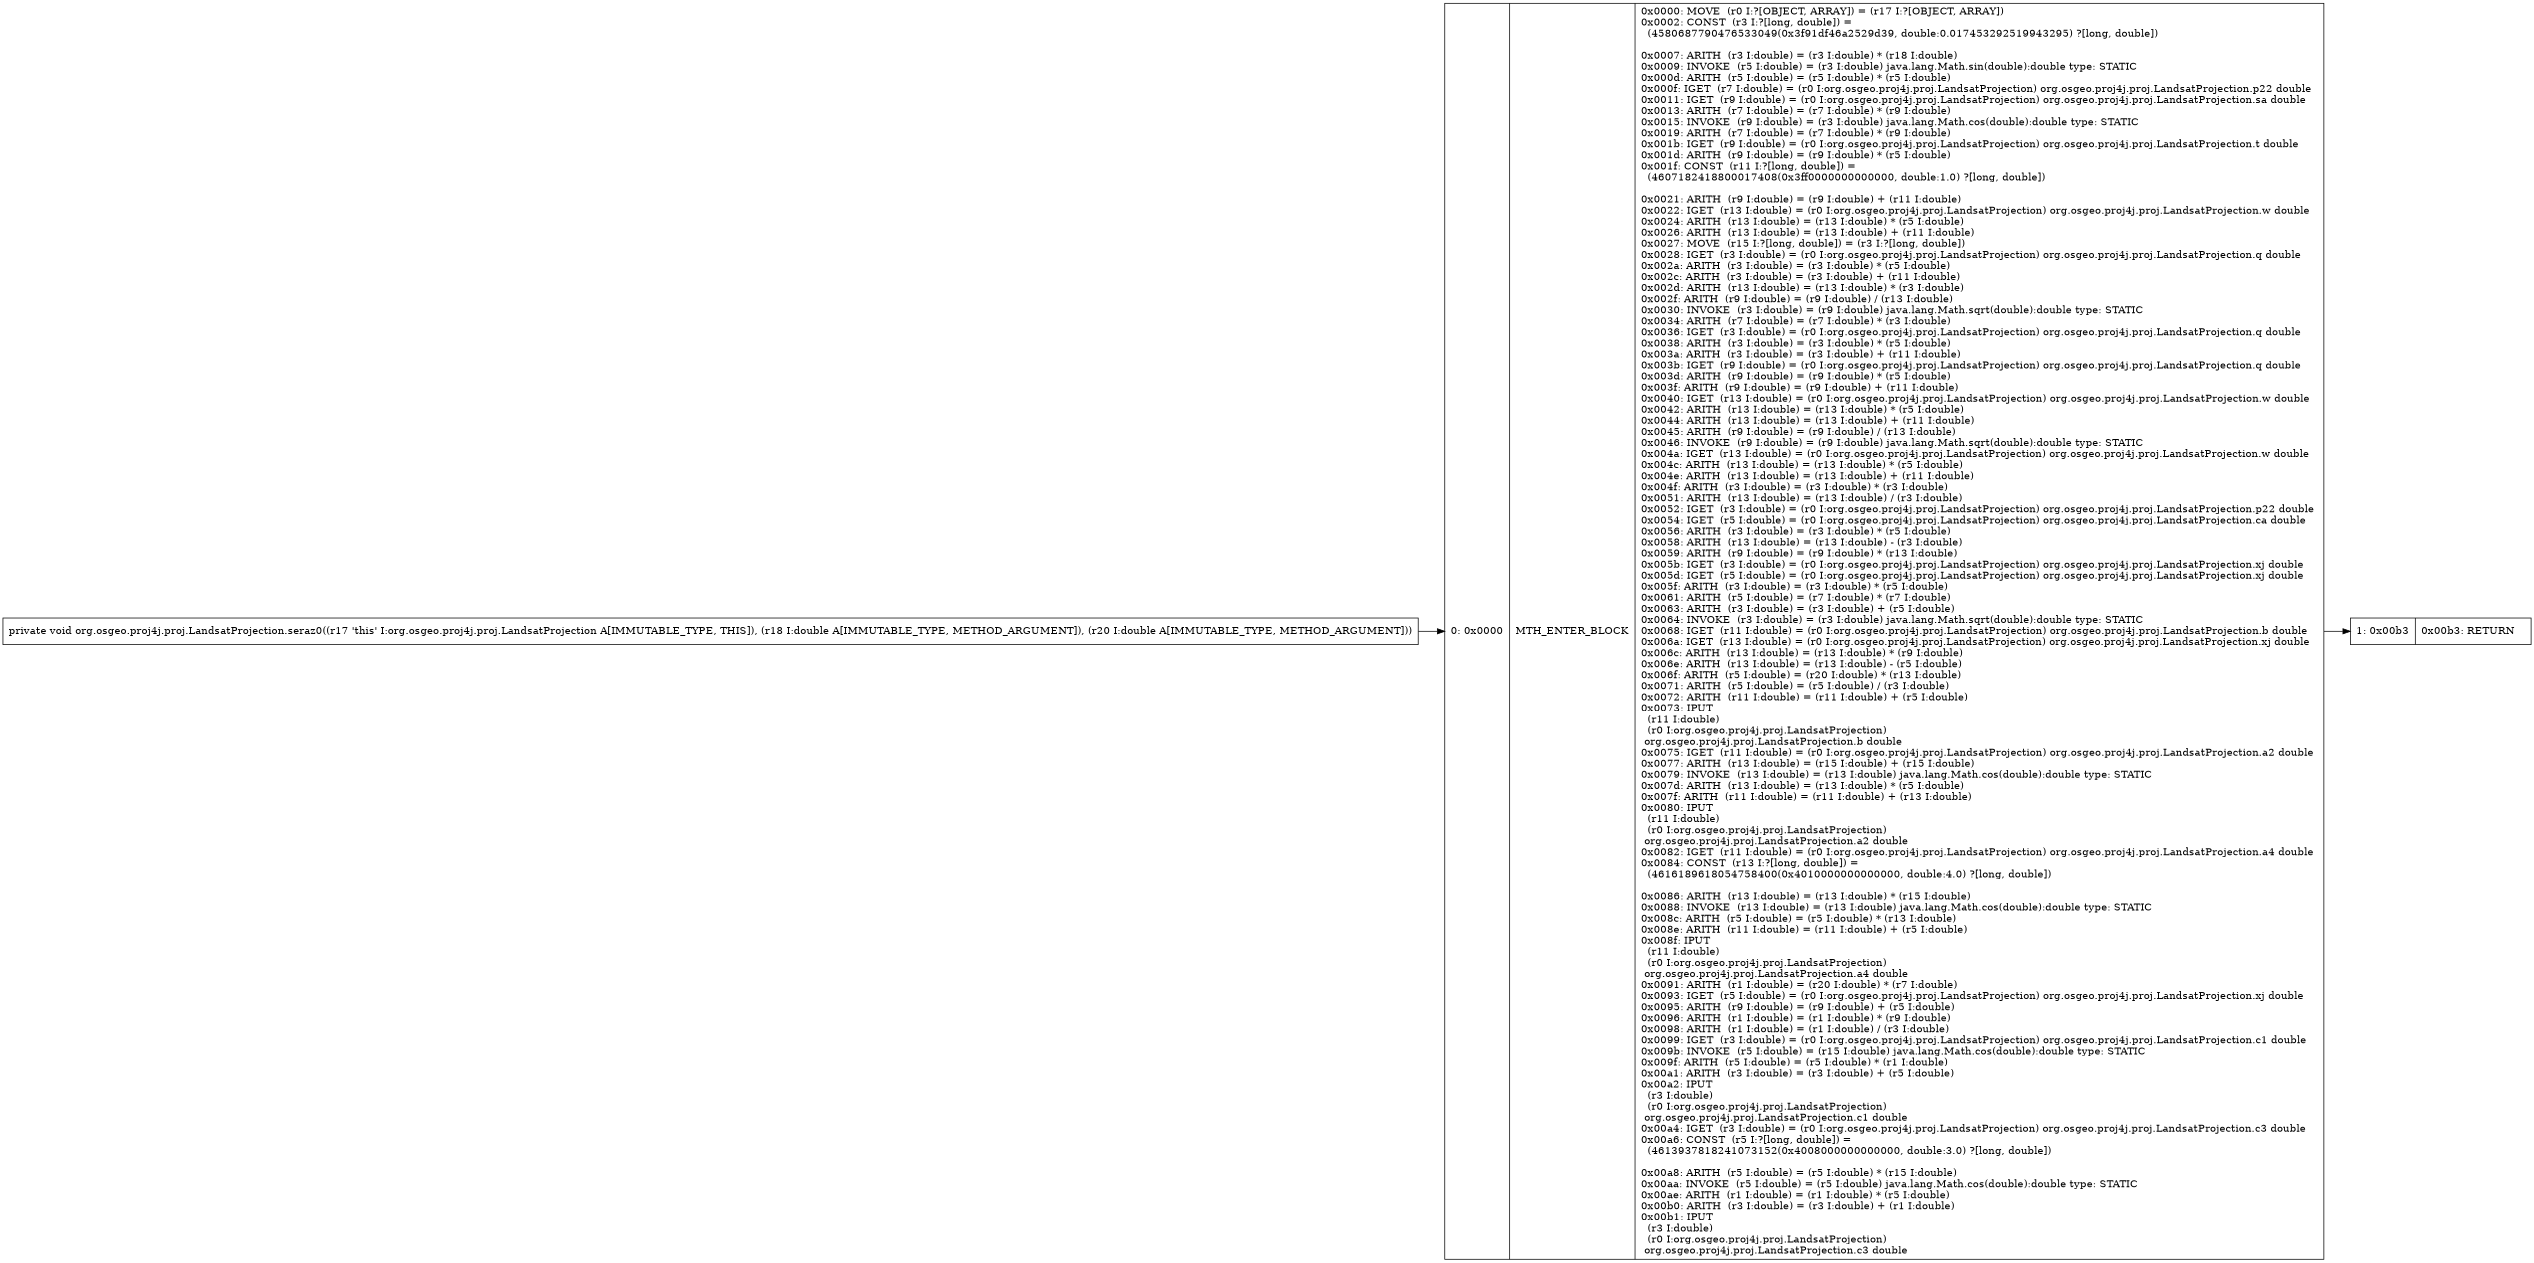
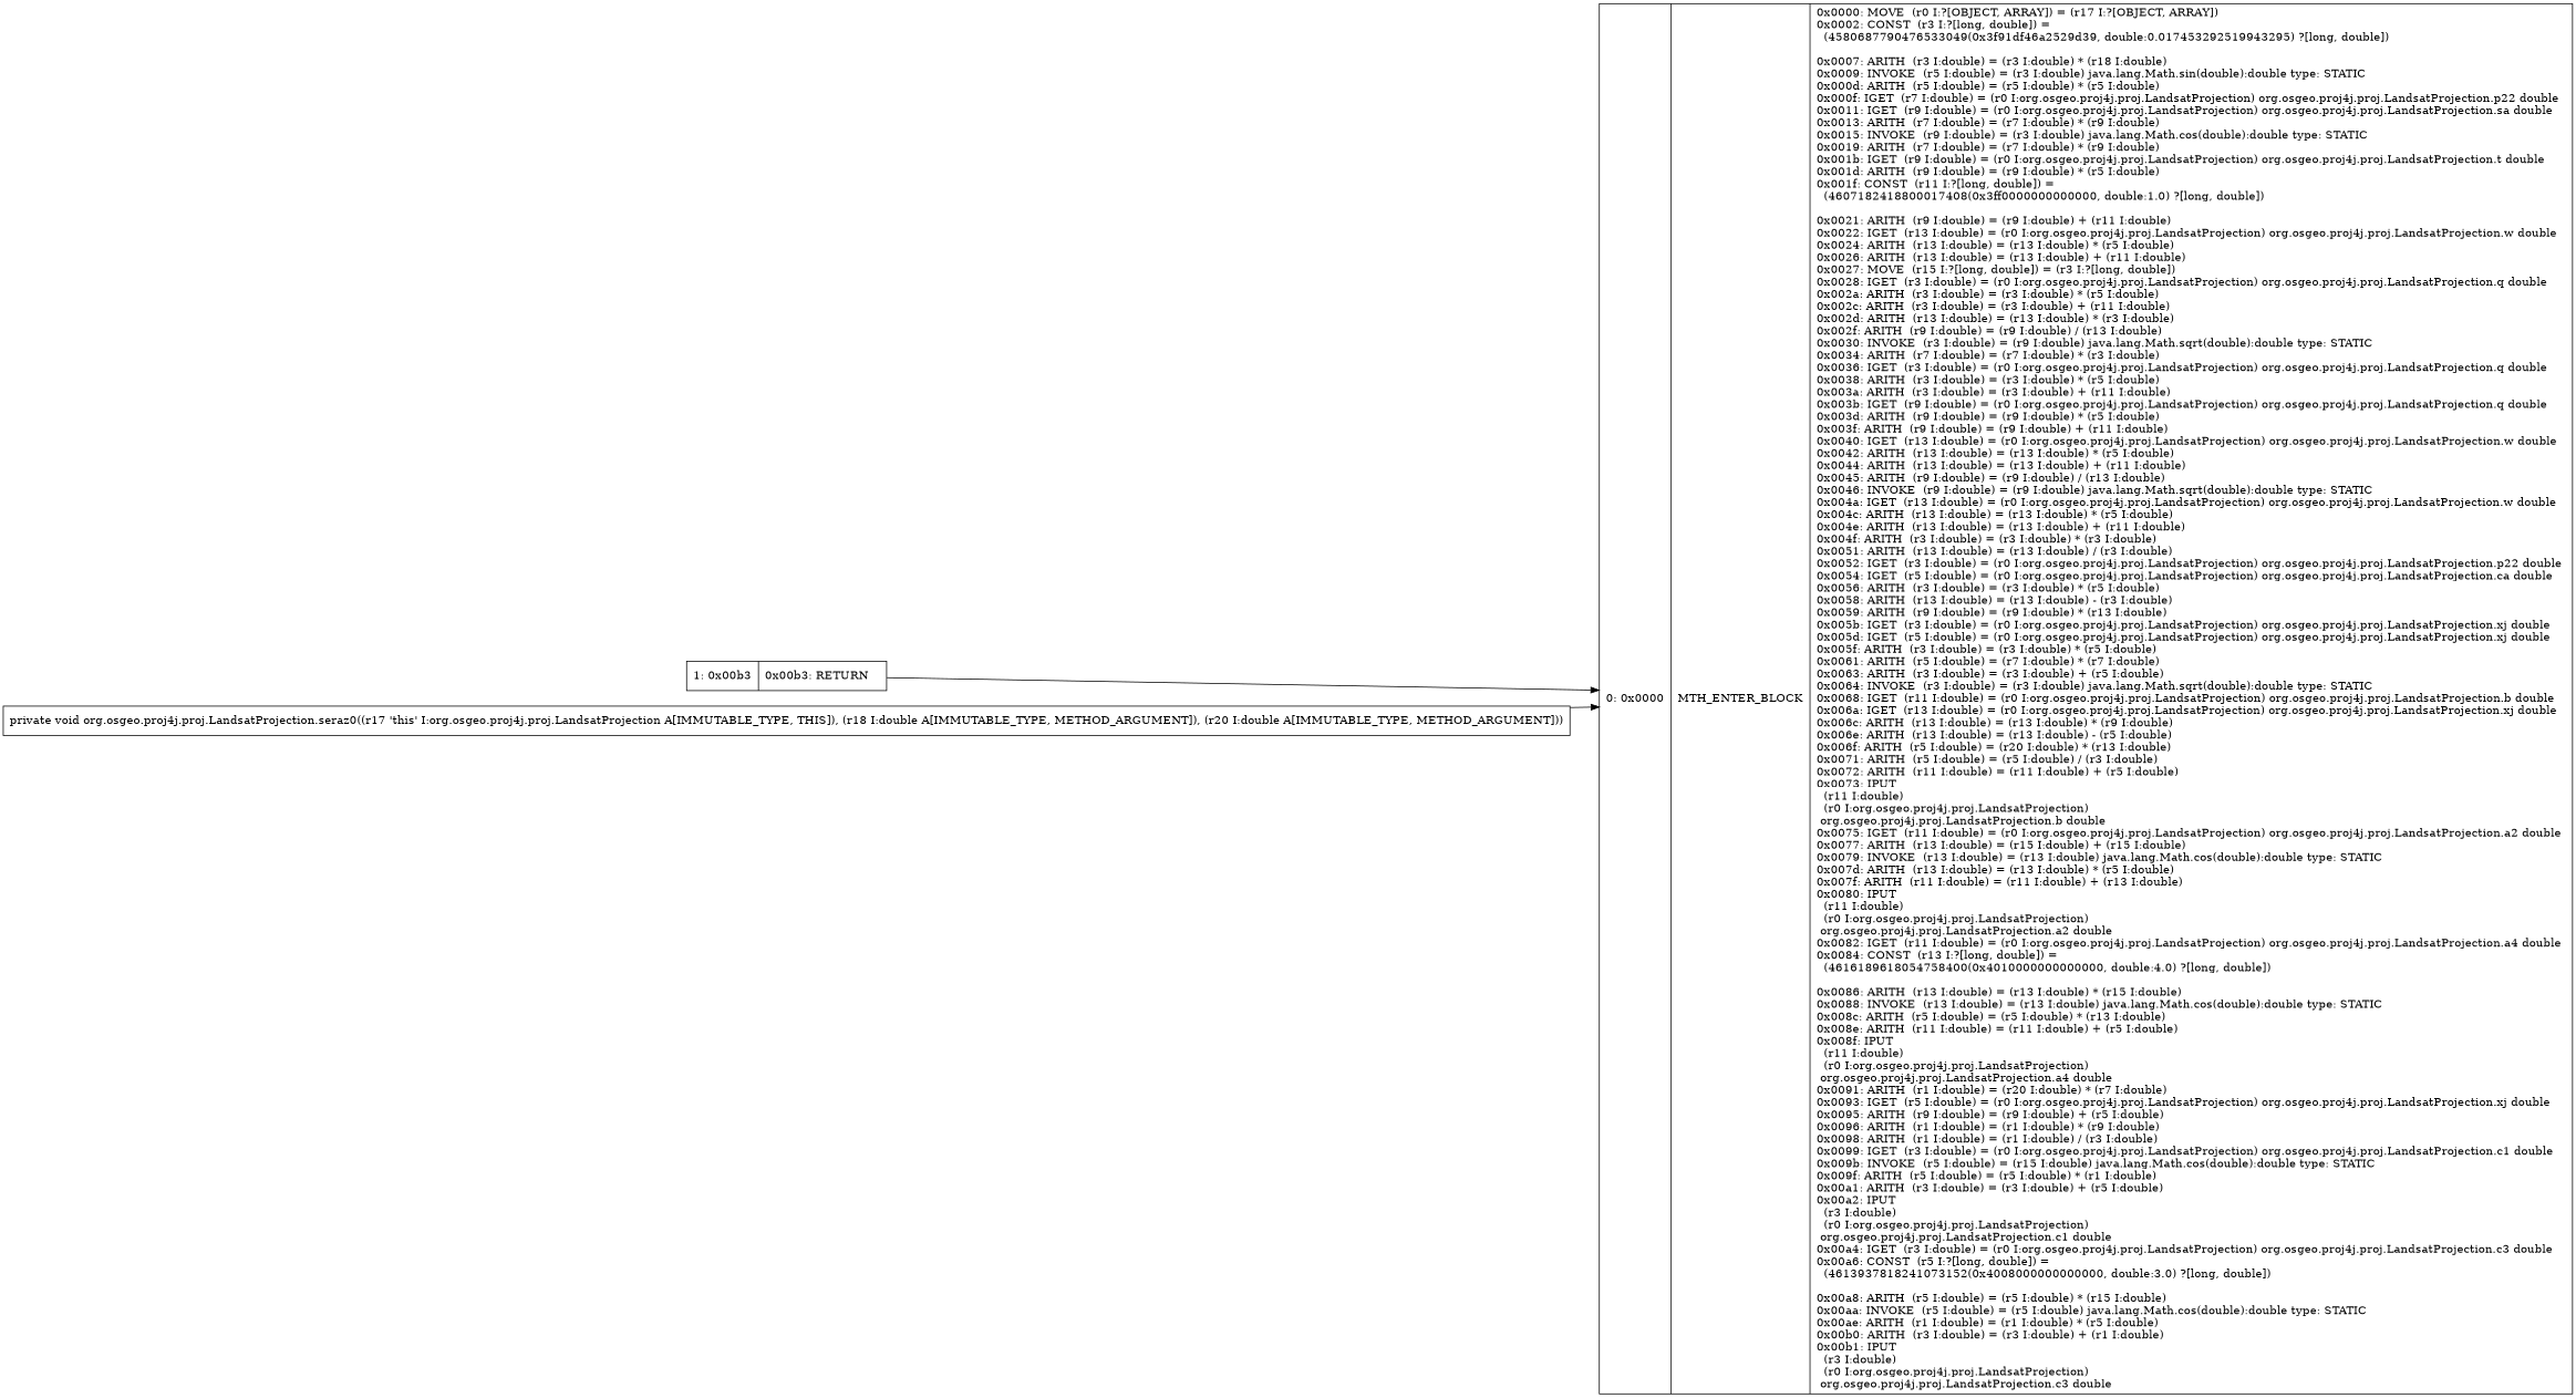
  digraph {
    rankdir=LR
    node [shape=record]
    n1 [label="{0\:\ 0x0000|MTH_ENTER_BLOCK\l|0x0000: MOVE  (r0 I:?[OBJECT, ARRAY]) = (r17 I:?[OBJECT, ARRAY]) \l0x0002: CONST  (r3 I:?[long, double]) = \l  (4580687790476533049(0x3f91df46a2529d39, double:0.017453292519943295) ?[long, double])\l \l0x0007: ARITH  (r3 I:double) = (r3 I:double) * (r18 I:double) \l0x0009: INVOKE  (r5 I:double) = (r3 I:double) java.lang.Math.sin(double):double type: STATIC \l0x000d: ARITH  (r5 I:double) = (r5 I:double) * (r5 I:double) \l0x000f: IGET  (r7 I:double) = (r0 I:org.osgeo.proj4j.proj.LandsatProjection) org.osgeo.proj4j.proj.LandsatProjection.p22 double \l0x0011: IGET  (r9 I:double) = (r0 I:org.osgeo.proj4j.proj.LandsatProjection) org.osgeo.proj4j.proj.LandsatProjection.sa double \l0x0013: ARITH  (r7 I:double) = (r7 I:double) * (r9 I:double) \l0x0015: INVOKE  (r9 I:double) = (r3 I:double) java.lang.Math.cos(double):double type: STATIC \l0x0019: ARITH  (r7 I:double) = (r7 I:double) * (r9 I:double) \l0x001b: IGET  (r9 I:double) = (r0 I:org.osgeo.proj4j.proj.LandsatProjection) org.osgeo.proj4j.proj.LandsatProjection.t double \l0x001d: ARITH  (r9 I:double) = (r9 I:double) * (r5 I:double) \l0x001f: CONST  (r11 I:?[long, double]) = \l  (4607182418800017408(0x3ff0000000000000, double:1.0) ?[long, double])\l \l0x0021: ARITH  (r9 I:double) = (r9 I:double) + (r11 I:double) \l0x0022: IGET  (r13 I:double) = (r0 I:org.osgeo.proj4j.proj.LandsatProjection) org.osgeo.proj4j.proj.LandsatProjection.w double \l0x0024: ARITH  (r13 I:double) = (r13 I:double) * (r5 I:double) \l0x0026: ARITH  (r13 I:double) = (r13 I:double) + (r11 I:double) \l0x0027: MOVE  (r15 I:?[long, double]) = (r3 I:?[long, double]) \l0x0028: IGET  (r3 I:double) = (r0 I:org.osgeo.proj4j.proj.LandsatProjection) org.osgeo.proj4j.proj.LandsatProjection.q double \l0x002a: ARITH  (r3 I:double) = (r3 I:double) * (r5 I:double) \l0x002c: ARITH  (r3 I:double) = (r3 I:double) + (r11 I:double) \l0x002d: ARITH  (r13 I:double) = (r13 I:double) * (r3 I:double) \l0x002f: ARITH  (r9 I:double) = (r9 I:double) \/ (r13 I:double) \l0x0030: INVOKE  (r3 I:double) = (r9 I:double) java.lang.Math.sqrt(double):double type: STATIC \l0x0034: ARITH  (r7 I:double) = (r7 I:double) * (r3 I:double) \l0x0036: IGET  (r3 I:double) = (r0 I:org.osgeo.proj4j.proj.LandsatProjection) org.osgeo.proj4j.proj.LandsatProjection.q double \l0x0038: ARITH  (r3 I:double) = (r3 I:double) * (r5 I:double) \l0x003a: ARITH  (r3 I:double) = (r3 I:double) + (r11 I:double) \l0x003b: IGET  (r9 I:double) = (r0 I:org.osgeo.proj4j.proj.LandsatProjection) org.osgeo.proj4j.proj.LandsatProjection.q double \l0x003d: ARITH  (r9 I:double) = (r9 I:double) * (r5 I:double) \l0x003f: ARITH  (r9 I:double) = (r9 I:double) + (r11 I:double) \l0x0040: IGET  (r13 I:double) = (r0 I:org.osgeo.proj4j.proj.LandsatProjection) org.osgeo.proj4j.proj.LandsatProjection.w double \l0x0042: ARITH  (r13 I:double) = (r13 I:double) * (r5 I:double) \l0x0044: ARITH  (r13 I:double) = (r13 I:double) + (r11 I:double) \l0x0045: ARITH  (r9 I:double) = (r9 I:double) \/ (r13 I:double) \l0x0046: INVOKE  (r9 I:double) = (r9 I:double) java.lang.Math.sqrt(double):double type: STATIC \l0x004a: IGET  (r13 I:double) = (r0 I:org.osgeo.proj4j.proj.LandsatProjection) org.osgeo.proj4j.proj.LandsatProjection.w double \l0x004c: ARITH  (r13 I:double) = (r13 I:double) * (r5 I:double) \l0x004e: ARITH  (r13 I:double) = (r13 I:double) + (r11 I:double) \l0x004f: ARITH  (r3 I:double) = (r3 I:double) * (r3 I:double) \l0x0051: ARITH  (r13 I:double) = (r13 I:double) \/ (r3 I:double) \l0x0052: IGET  (r3 I:double) = (r0 I:org.osgeo.proj4j.proj.LandsatProjection) org.osgeo.proj4j.proj.LandsatProjection.p22 double \l0x0054: IGET  (r5 I:double) = (r0 I:org.osgeo.proj4j.proj.LandsatProjection) org.osgeo.proj4j.proj.LandsatProjection.ca double \l0x0056: ARITH  (r3 I:double) = (r3 I:double) * (r5 I:double) \l0x0058: ARITH  (r13 I:double) = (r13 I:double) \- (r3 I:double) \l0x0059: ARITH  (r9 I:double) = (r9 I:double) * (r13 I:double) \l0x005b: IGET  (r3 I:double) = (r0 I:org.osgeo.proj4j.proj.LandsatProjection) org.osgeo.proj4j.proj.LandsatProjection.xj double \l0x005d: IGET  (r5 I:double) = (r0 I:org.osgeo.proj4j.proj.LandsatProjection) org.osgeo.proj4j.proj.LandsatProjection.xj double \l0x005f: ARITH  (r3 I:double) = (r3 I:double) * (r5 I:double) \l0x0061: ARITH  (r5 I:double) = (r7 I:double) * (r7 I:double) \l0x0063: ARITH  (r3 I:double) = (r3 I:double) + (r5 I:double) \l0x0064: INVOKE  (r3 I:double) = (r3 I:double) java.lang.Math.sqrt(double):double type: STATIC \l0x0068: IGET  (r11 I:double) = (r0 I:org.osgeo.proj4j.proj.LandsatProjection) org.osgeo.proj4j.proj.LandsatProjection.b double \l0x006a: IGET  (r13 I:double) = (r0 I:org.osgeo.proj4j.proj.LandsatProjection) org.osgeo.proj4j.proj.LandsatProjection.xj double \l0x006c: ARITH  (r13 I:double) = (r13 I:double) * (r9 I:double) \l0x006e: ARITH  (r13 I:double) = (r13 I:double) \- (r5 I:double) \l0x006f: ARITH  (r5 I:double) = (r20 I:double) * (r13 I:double) \l0x0071: ARITH  (r5 I:double) = (r5 I:double) \/ (r3 I:double) \l0x0072: ARITH  (r11 I:double) = (r11 I:double) + (r5 I:double) \l0x0073: IPUT  \l  (r11 I:double)\l  (r0 I:org.osgeo.proj4j.proj.LandsatProjection)\l org.osgeo.proj4j.proj.LandsatProjection.b double \l0x0075: IGET  (r11 I:double) = (r0 I:org.osgeo.proj4j.proj.LandsatProjection) org.osgeo.proj4j.proj.LandsatProjection.a2 double \l0x0077: ARITH  (r13 I:double) = (r15 I:double) + (r15 I:double) \l0x0079: INVOKE  (r13 I:double) = (r13 I:double) java.lang.Math.cos(double):double type: STATIC \l0x007d: ARITH  (r13 I:double) = (r13 I:double) * (r5 I:double) \l0x007f: ARITH  (r11 I:double) = (r11 I:double) + (r13 I:double) \l0x0080: IPUT  \l  (r11 I:double)\l  (r0 I:org.osgeo.proj4j.proj.LandsatProjection)\l org.osgeo.proj4j.proj.LandsatProjection.a2 double \l0x0082: IGET  (r11 I:double) = (r0 I:org.osgeo.proj4j.proj.LandsatProjection) org.osgeo.proj4j.proj.LandsatProjection.a4 double \l0x0084: CONST  (r13 I:?[long, double]) = \l  (4616189618054758400(0x4010000000000000, double:4.0) ?[long, double])\l \l0x0086: ARITH  (r13 I:double) = (r13 I:double) * (r15 I:double) \l0x0088: INVOKE  (r13 I:double) = (r13 I:double) java.lang.Math.cos(double):double type: STATIC \l0x008c: ARITH  (r5 I:double) = (r5 I:double) * (r13 I:double) \l0x008e: ARITH  (r11 I:double) = (r11 I:double) + (r5 I:double) \l0x008f: IPUT  \l  (r11 I:double)\l  (r0 I:org.osgeo.proj4j.proj.LandsatProjection)\l org.osgeo.proj4j.proj.LandsatProjection.a4 double \l0x0091: ARITH  (r1 I:double) = (r20 I:double) * (r7 I:double) \l0x0093: IGET  (r5 I:double) = (r0 I:org.osgeo.proj4j.proj.LandsatProjection) org.osgeo.proj4j.proj.LandsatProjection.xj double \l0x0095: ARITH  (r9 I:double) = (r9 I:double) + (r5 I:double) \l0x0096: ARITH  (r1 I:double) = (r1 I:double) * (r9 I:double) \l0x0098: ARITH  (r1 I:double) = (r1 I:double) \/ (r3 I:double) \l0x0099: IGET  (r3 I:double) = (r0 I:org.osgeo.proj4j.proj.LandsatProjection) org.osgeo.proj4j.proj.LandsatProjection.c1 double \l0x009b: INVOKE  (r5 I:double) = (r15 I:double) java.lang.Math.cos(double):double type: STATIC \l0x009f: ARITH  (r5 I:double) = (r5 I:double) * (r1 I:double) \l0x00a1: ARITH  (r3 I:double) = (r3 I:double) + (r5 I:double) \l0x00a2: IPUT  \l  (r3 I:double)\l  (r0 I:org.osgeo.proj4j.proj.LandsatProjection)\l org.osgeo.proj4j.proj.LandsatProjection.c1 double \l0x00a4: IGET  (r3 I:double) = (r0 I:org.osgeo.proj4j.proj.LandsatProjection) org.osgeo.proj4j.proj.LandsatProjection.c3 double \l0x00a6: CONST  (r5 I:?[long, double]) = \l  (4613937818241073152(0x4008000000000000, double:3.0) ?[long, double])\l \l0x00a8: ARITH  (r5 I:double) = (r5 I:double) * (r15 I:double) \l0x00aa: INVOKE  (r5 I:double) = (r5 I:double) java.lang.Math.cos(double):double type: STATIC \l0x00ae: ARITH  (r1 I:double) = (r1 I:double) * (r5 I:double) \l0x00b0: ARITH  (r3 I:double) = (r3 I:double) + (r1 I:double) \l0x00b1: IPUT  \l  (r3 I:double)\l  (r0 I:org.osgeo.proj4j.proj.LandsatProjection)\l org.osgeo.proj4j.proj.LandsatProjection.c3 double \l}"]
    n2 [label="{1\:\ 0x00b3|0x00b3: RETURN   \l}"]
    n3 [label="{private void org.osgeo.proj4j.proj.LandsatProjection.seraz0((r17 'this' I:org.osgeo.proj4j.proj.LandsatProjection A[IMMUTABLE_TYPE, THIS]), (r18 I:double A[IMMUTABLE_TYPE, METHOD_ARGUMENT]), (r20 I:double A[IMMUTABLE_TYPE, METHOD_ARGUMENT])) }"]
-   n1 -> n2
+   n2 -> n1
    n3 -> n1
  }
